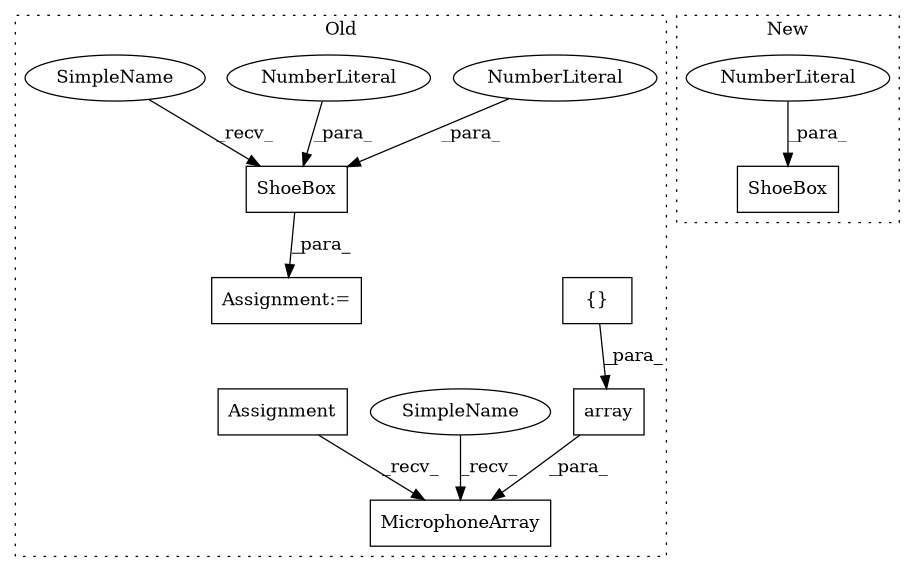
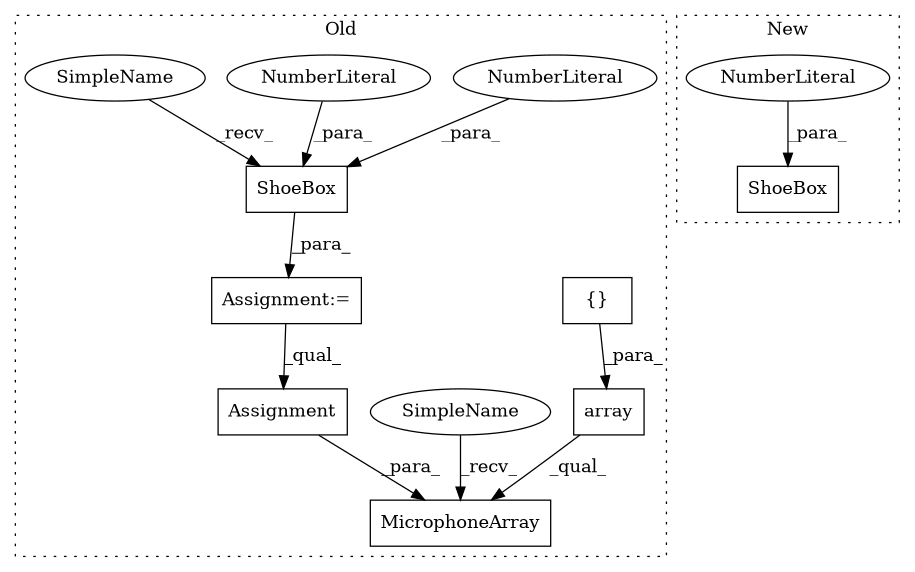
  digraph {
    node [a=32 l="8,1" shape=box]
    n1 [label=ShoeBox s="286,315"]
    n2 [a=34 l=3 label=NumberLiteral s=303 shape=ellipse]
    n3 [a=34 l=5 label=NumberLiteral s=307 shape=ellipse]
    n4 [a=22 l=10 label=Assignment s=499]
    n5 [l="16,1" label=MicrophoneArray s="428,509"]
    n6 [a=4 l="1,1" label="{}" s="484,494"]
    n7 [l="6,1" label=array s="450,495"]
    n8 [a=7 l=1 label="Assignment:=" s=269]
    n9 [a=42 l=15 label=SimpleName s=412 shape=ellipse]
    n10 [a=42 l=15 label=SimpleName s=270 shape=ellipse]
    n11 [label=ShoeBox s="235,272"]
    n12 [a=34 l=3 label=NumberLiteral s=260 shape=ellipse]
    subgraph cluster_1 {
      label=Old
      style=dotted
      n1
      n2
      n3
      n4
      n5
      n6
      n7
      n8
      n9
      n10
    }
    subgraph cluster_2 {
      label=New
      style=dotted
      n11
      n12
    }
    n1 -> n8 [label=_para_]
    n2 -> n1 [label=_para_]
    n3 -> n1 [label=_para_]
-   n4 -> n5 [label=_recv_]
+   n4 -> n5 [label=_para_]
    n6 -> n7 [label=_para_]
-   n7 -> n5 [label=_para_]
+   n7 -> n5 [label=_qual_]
+   n8 -> n4 [label=_qual_]
    n9 -> n5 [label=_recv_]
    n10 -> n1 [label=_recv_]
    n12 -> n11 [label=_para_]
  }
